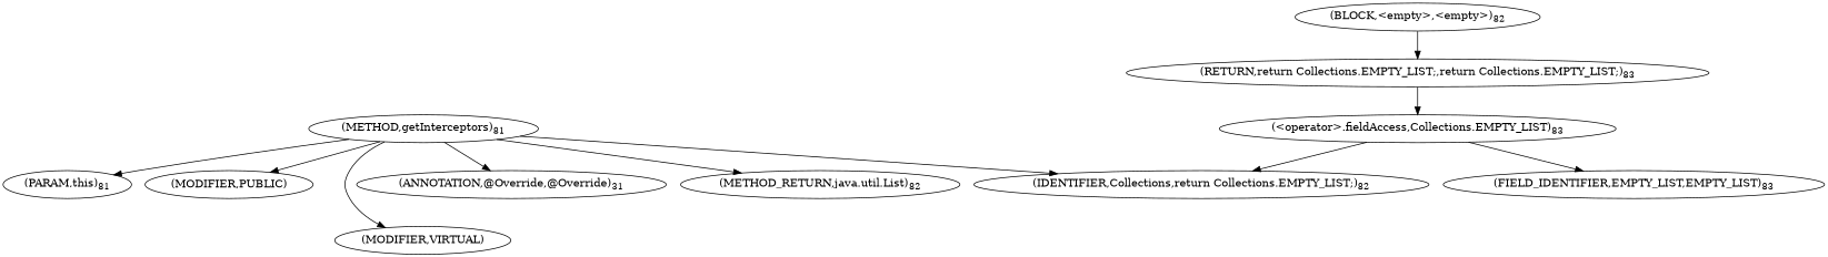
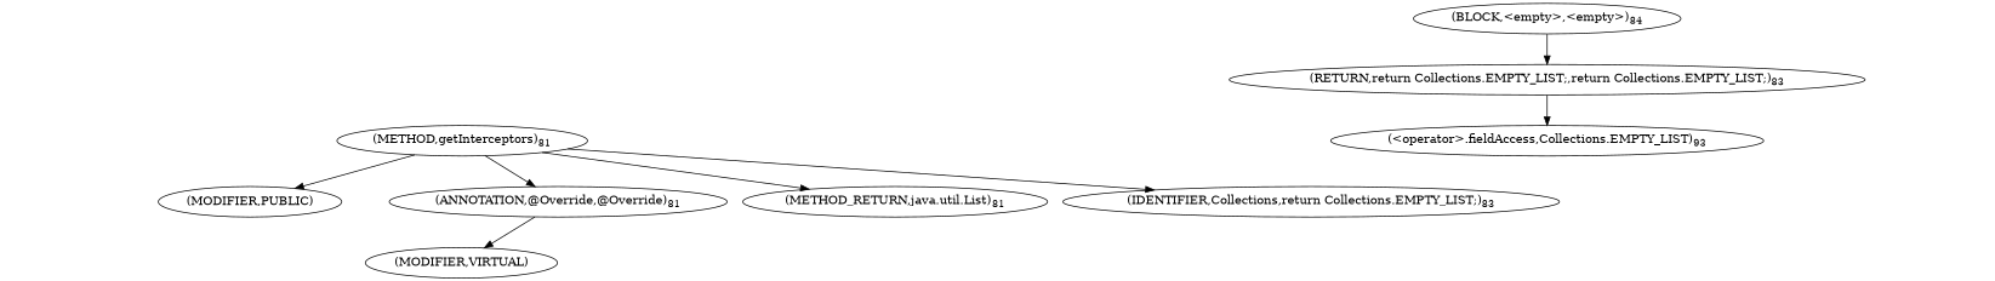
  digraph {
    n1 [label=<(METHOD,getInterceptors)<SUB>81</SUB>>]
-   n2 [label=<(PARAM,this)<SUB>81</SUB>>]
    n3 [label=<(MODIFIER,PUBLIC)>]
    n4 [label=<(MODIFIER,VIRTUAL)>]
-   n5 [label=<(ANNOTATION,@Override,@Override)<SUB>31</SUB>>]
-   n6 [label=<(METHOD_RETURN,java.util.List)<SUB>82</SUB>>]
-   n7 [label=<(IDENTIFIER,Collections,return Collections.EMPTY_LIST;)<SUB>82</SUB>>]
-   n8 [label=<(BLOCK,&lt;empty&gt;,&lt;empty&gt;)<SUB>82</SUB>>]
+   n5 [label=<(ANNOTATION,@Override,@Override)<SUB>81</SUB>>]
+   n6 [label=<(METHOD_RETURN,java.util.List)<SUB>81</SUB>>]
+   n7 [label=<(IDENTIFIER,Collections,return Collections.EMPTY_LIST;)<SUB>83</SUB>>]
+   n8 [label=<(BLOCK,&lt;empty&gt;,&lt;empty&gt;)<SUB>84</SUB>>]
    n9 [label=<(RETURN,return Collections.EMPTY_LIST;,return Collections.EMPTY_LIST;)<SUB>83</SUB>>]
-   n10 [label=<(&lt;operator&gt;.fieldAccess,Collections.EMPTY_LIST)<SUB>83</SUB>>]
-   n11 [label=<(FIELD_IDENTIFIER,EMPTY_LIST,EMPTY_LIST)<SUB>83</SUB>>]
-   n1 -> n2
+   n10 [label=<(&lt;operator&gt;.fieldAccess,Collections.EMPTY_LIST)<SUB>93</SUB>>]
    n1 -> n3
-   n1 -> n4
+   n5 -> n4
    n1 -> n5
    n1 -> n6
    n1 -> n7
    n8 -> n9
    n9 -> n10
-   n10 -> n7
-   n10 -> n11
  }
